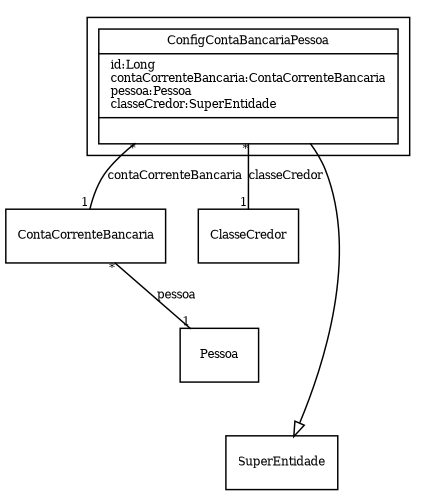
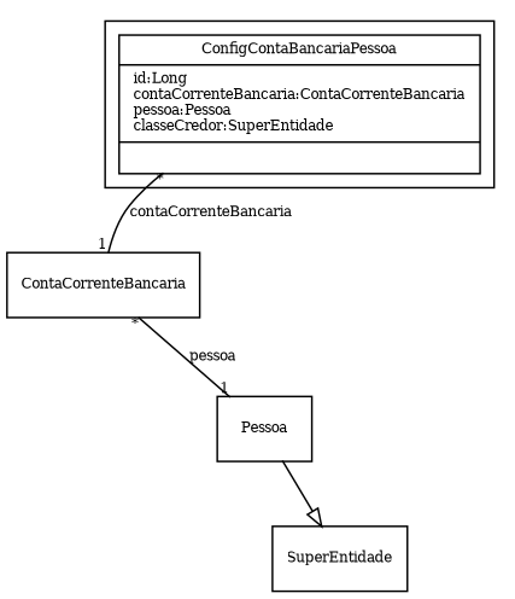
  digraph {
    fontname="Times-Roman"
    fontsize=8
    node [fontname="Times-Roman" fontsize=8 shape=record]
    edge [arrowhead=none fontname="Times-Roman" fontsize=8 headlabel=1 taillabel="*"]
    n1 [label="{ConfigContaBancariaPessoa|id:Long\lcontaCorrenteBancaria:ContaCorrenteBancaria\lpessoa:Pessoa\lclasseCredor:SuperEntidade\l|\l}"]
    ContaCorrenteBancaria
-   ClasseCredor
    SuperEntidade
    Pessoa
    subgraph cluster_1 {
      n1
    }
    n1 -> ContaCorrenteBancaria [label=contaCorrenteBancaria]
-   n1 -> ClasseCredor [label=classeCredor]
-   n1 -> SuperEntidade [arrowhead=empty headlabel="" taillabel=""]
+   Pessoa -> SuperEntidade [arrowhead=empty headlabel="" taillabel=""]
    ContaCorrenteBancaria -> Pessoa [label=pessoa]
  }
